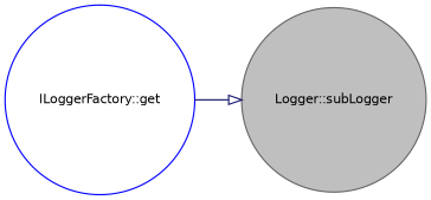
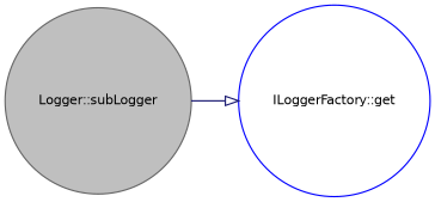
  digraph {
    rankdir=LR
    node [fontname=Helvetica fontsize=10 shape=circle style=filled]
    n1 [color=gray40 fillcolor=grey75 fontcolor=black height=0.2 label="Logger::subLogger" width=0.4]
    n2 [color=blue fillcolor=white height=0.2 label="ILoggerFactory::get" width=0.4]
-   n2 -> n1 [color=midnightblue fontname=Helvetica fontsize=10 labelfontname=Helvetica labelfontsize=10 style=solid arrowhead=onormal]
+   n1 -> n2 [color=midnightblue fontname=Helvetica fontsize=10 labelfontname=Helvetica labelfontsize=10 style=solid arrowhead=onormal]
  }
